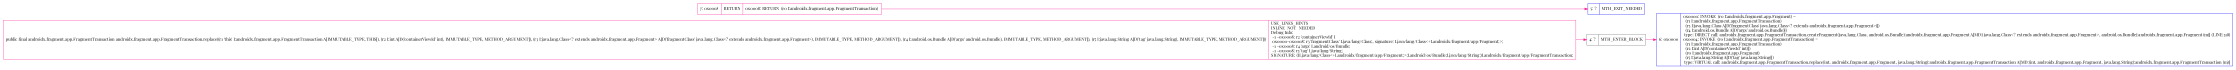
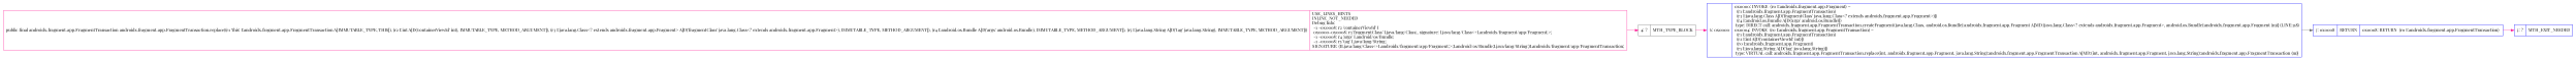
  digraph {
    fontname="Playfair Display"
    rankdir=LR
    node [color=blue fontname="Playfair Display" shape=record]
    edge [color=deeppink fontname="Playfair Display"]
-   n1 [color=gray40 label="{4\:\ ?|MTH_ENTER_BLOCK\l}"]
+   n1 [color=gray40 label="{4\:\ ?|MTH_TYPE_BLOCK\l}"]
    n2 [label="{6\:\ 0x0000|0x0000: INVOKE  (r0 I:androidx.fragment.app.Fragment) = \l  (r1 I:androidx.fragment.app.FragmentTransaction)\l  (r3 I:java.lang.Class A[D('fragmentClass' java.lang.Class\<? extends androidx.fragment.app.Fragment\>)])\l  (r4 I:android.os.Bundle A[D('args' android.os.Bundle)])\l type: DIRECT call: androidx.fragment.app.FragmentTransaction.createFragment(java.lang.Class, android.os.Bundle):androidx.fragment.app.Fragment A[MD:(java.lang.Class\<? extends androidx.fragment.app.Fragment\>, android.os.Bundle):androidx.fragment.app.Fragment (m)] (LINE:318)\l0x0004: INVOKE  (r0 I:androidx.fragment.app.FragmentTransaction) = \l  (r1 I:androidx.fragment.app.FragmentTransaction)\l  (r2 I:int A[D('containerViewId' int)])\l  (r0 I:androidx.fragment.app.Fragment)\l  (r5 I:java.lang.String A[D('tag' java.lang.String)])\l type: VIRTUAL call: androidx.fragment.app.FragmentTransaction.replace(int, androidx.fragment.app.Fragment, java.lang.String):androidx.fragment.app.FragmentTransaction A[MD:(int, androidx.fragment.app.Fragment, java.lang.String):androidx.fragment.app.FragmentTransaction (m)]\l}"]
-   n3 [color=deeppink label="{7\:\ 0x0008|RETURN\l|0x0008: RETURN  (r0 I:androidx.fragment.app.FragmentTransaction) \l}"]
+   n3 [label="{7\:\ 0x0008|RETURN\l|0x0008: RETURN  (r0 I:androidx.fragment.app.FragmentTransaction) \l}"]
    n4 [label="{5\:\ ?|MTH_EXIT_NEEDED\l}"]
    n5 [color=deeppink label="{public final androidx.fragment.app.FragmentTransaction androidx.fragment.app.FragmentTransaction.replace((r1 'this' I:androidx.fragment.app.FragmentTransaction A[IMMUTABLE_TYPE, THIS]), (r2 I:int A[D('containerViewId' int), IMMUTABLE_TYPE, METHOD_ARGUMENT]), (r3 I:java.lang.Class\<? extends androidx.fragment.app.Fragment\> A[D('fragmentClass' java.lang.Class\<? extends androidx.fragment.app.Fragment\>), IMMUTABLE_TYPE, METHOD_ARGUMENT]), (r4 I:android.os.Bundle A[D('args' android.os.Bundle), IMMUTABLE_TYPE, METHOD_ARGUMENT]), (r5 I:java.lang.String A[D('tag' java.lang.String), IMMUTABLE_TYPE, METHOD_ARGUMENT]))  | USE_LINES_HINTS\lINLINE_NOT_NEEDED\lDebug Info:\l  \-1 \-0x0008: r2 'containerViewId' I\l  0x0000\-0x0008: r3 'fragmentClass' Ljava\/lang\/Class;, signature: Ljava\/lang\/Class\<+Landroidx\/fragment\/app\/Fragment;\>;\l  \-1 \-0x0008: r4 'args' Landroid\/os\/Bundle;\l  \-1 \-0x0008: r5 'tag' Ljava\/lang\/String;\lSIGNATURE: (ILjava\/lang\/Class\<+Landroidx\/fragment\/app\/Fragment;\>;Landroid\/os\/Bundle;Ljava\/lang\/String;)Landroidx\/fragment\/app\/FragmentTransaction;\l}"]
    n1 -> n2
+   n2 -> n3 [color=gray40]
    n3 -> n4
    n5 -> n1
  }
